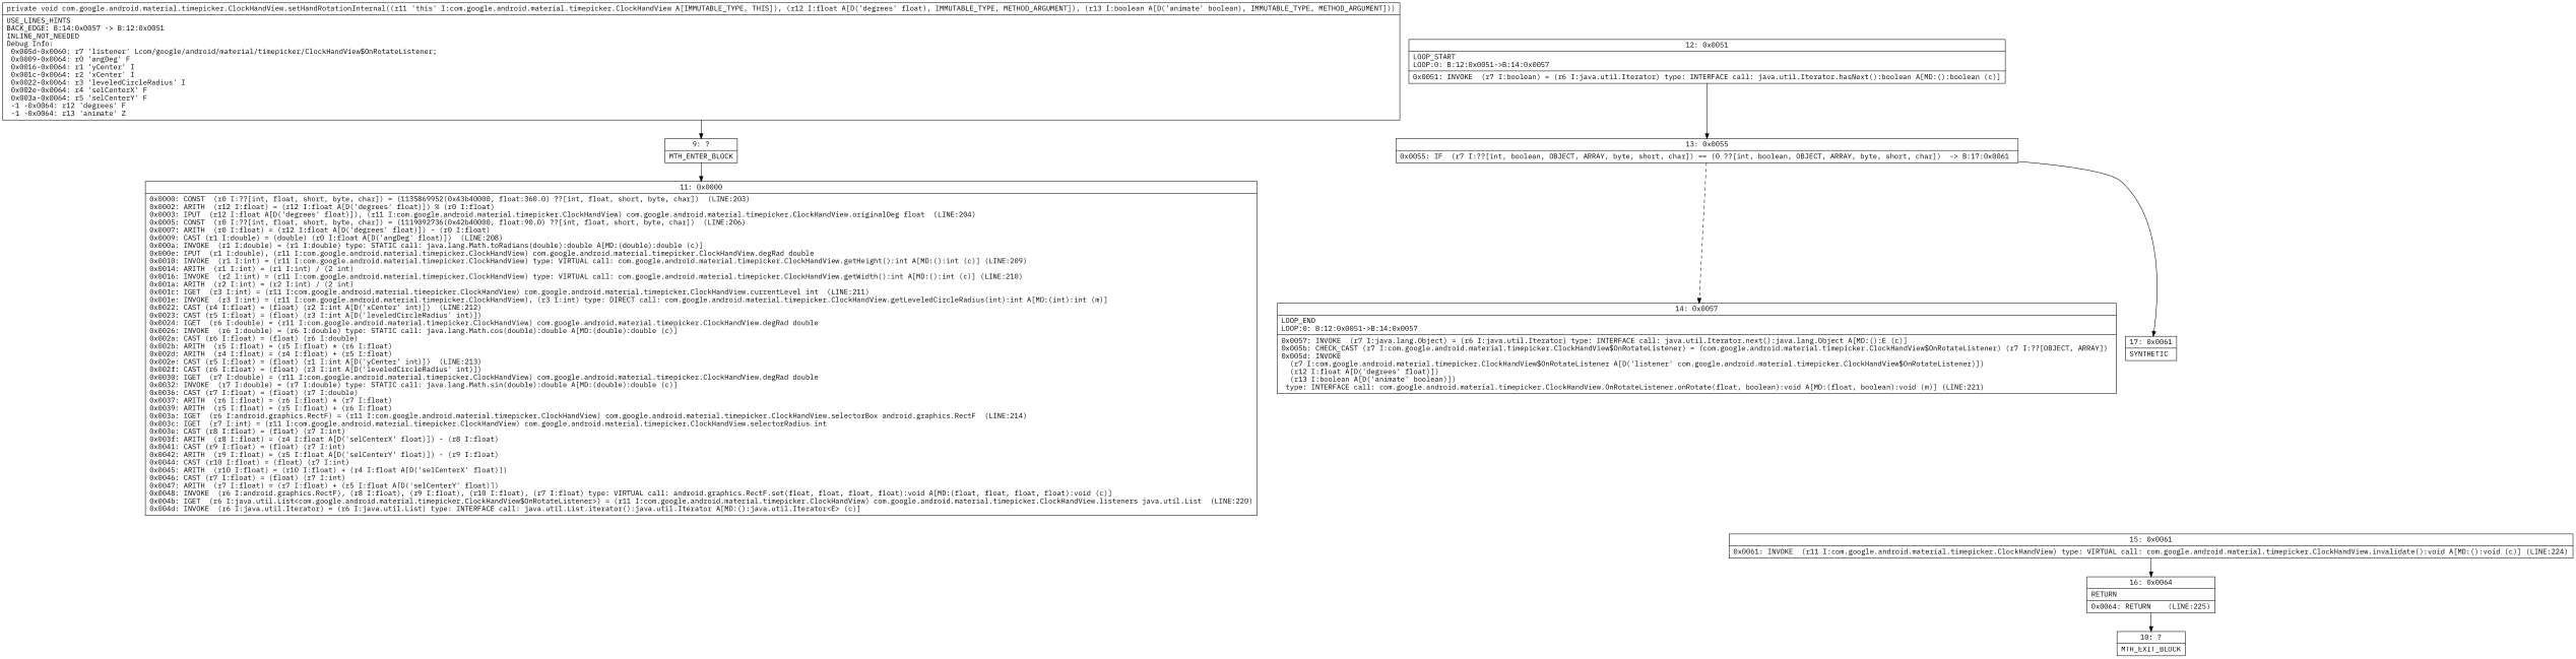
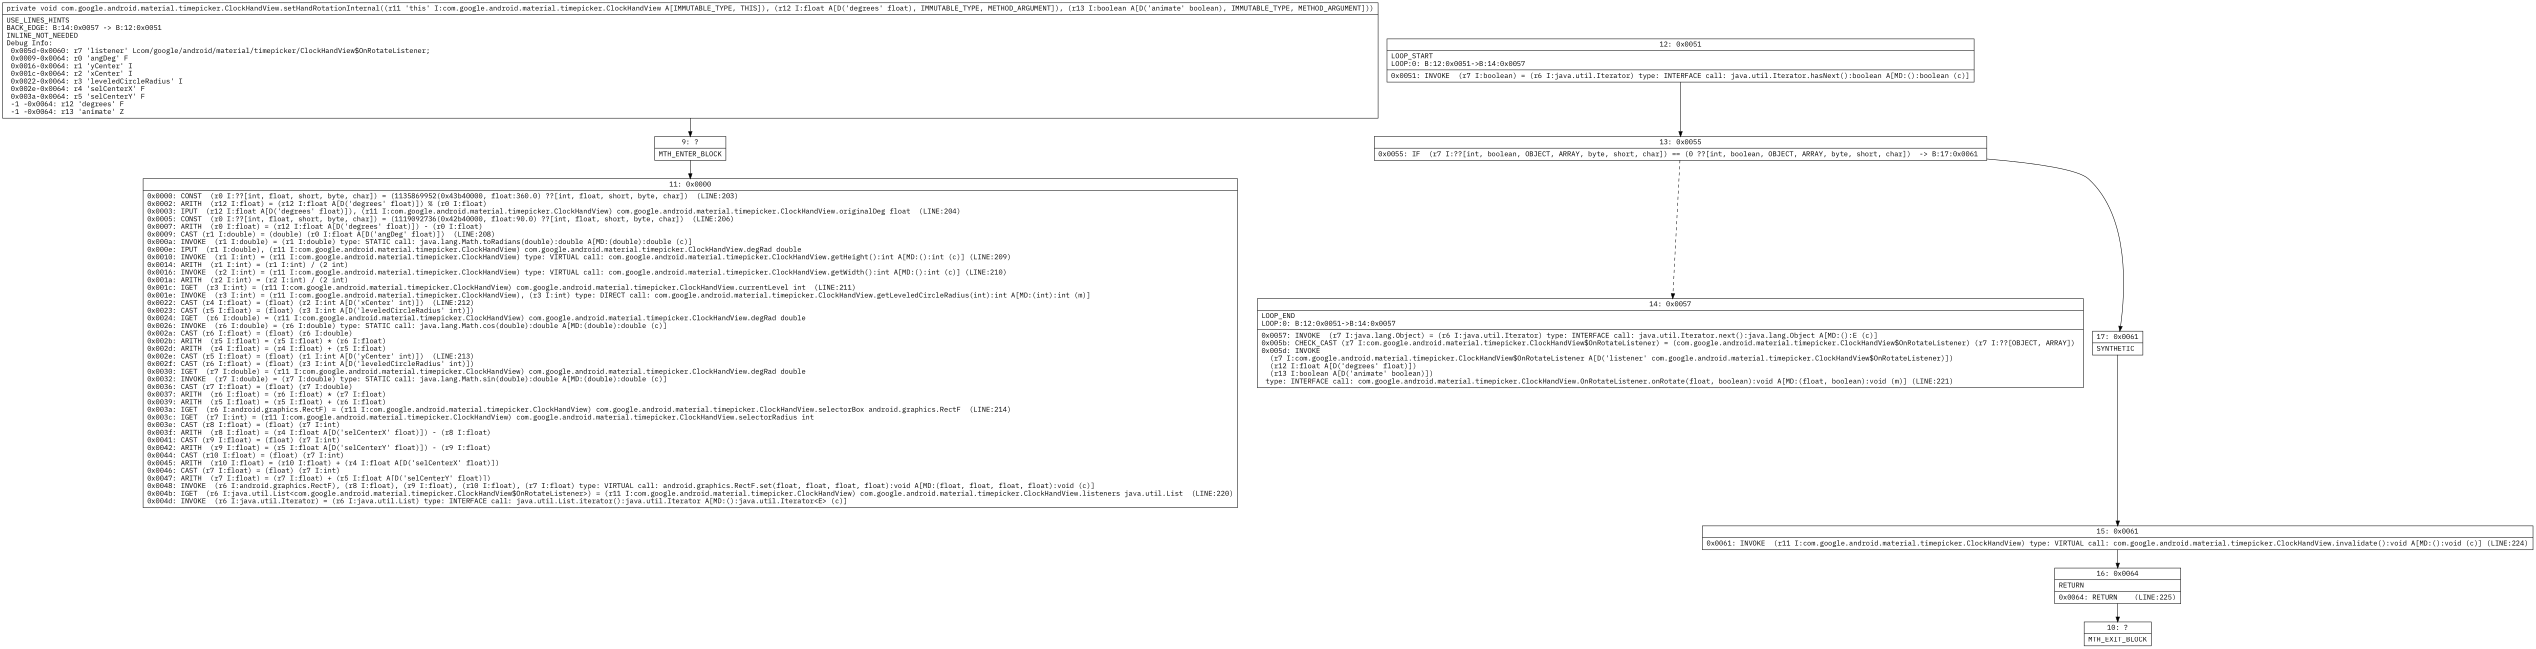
  digraph {
    fontname="IBM Plex Mono"
    node [fontname="IBM Plex Mono" shape=record]
    edge [fontname="IBM Plex Mono"]
    n1 [label="{9\:\ ?|MTH_ENTER_BLOCK\l}"]
    n2 [label="{11\:\ 0x0000|0x0000: CONST  (r0 I:??[int, float, short, byte, char]) = (1135869952(0x43b40000, float:360.0) ??[int, float, short, byte, char])  (LINE:203)\l0x0002: ARITH  (r12 I:float) = (r12 I:float A[D('degrees' float)]) % (r0 I:float) \l0x0003: IPUT  (r12 I:float A[D('degrees' float)]), (r11 I:com.google.android.material.timepicker.ClockHandView) com.google.android.material.timepicker.ClockHandView.originalDeg float  (LINE:204)\l0x0005: CONST  (r0 I:??[int, float, short, byte, char]) = (1119092736(0x42b40000, float:90.0) ??[int, float, short, byte, char])  (LINE:206)\l0x0007: ARITH  (r0 I:float) = (r12 I:float A[D('degrees' float)]) \- (r0 I:float) \l0x0009: CAST (r1 I:double) = (double) (r0 I:float A[D('angDeg' float)])  (LINE:208)\l0x000a: INVOKE  (r1 I:double) = (r1 I:double) type: STATIC call: java.lang.Math.toRadians(double):double A[MD:(double):double (c)]\l0x000e: IPUT  (r1 I:double), (r11 I:com.google.android.material.timepicker.ClockHandView) com.google.android.material.timepicker.ClockHandView.degRad double \l0x0010: INVOKE  (r1 I:int) = (r11 I:com.google.android.material.timepicker.ClockHandView) type: VIRTUAL call: com.google.android.material.timepicker.ClockHandView.getHeight():int A[MD:():int (c)] (LINE:209)\l0x0014: ARITH  (r1 I:int) = (r1 I:int) \/ (2 int) \l0x0016: INVOKE  (r2 I:int) = (r11 I:com.google.android.material.timepicker.ClockHandView) type: VIRTUAL call: com.google.android.material.timepicker.ClockHandView.getWidth():int A[MD:():int (c)] (LINE:210)\l0x001a: ARITH  (r2 I:int) = (r2 I:int) \/ (2 int) \l0x001c: IGET  (r3 I:int) = (r11 I:com.google.android.material.timepicker.ClockHandView) com.google.android.material.timepicker.ClockHandView.currentLevel int  (LINE:211)\l0x001e: INVOKE  (r3 I:int) = (r11 I:com.google.android.material.timepicker.ClockHandView), (r3 I:int) type: DIRECT call: com.google.android.material.timepicker.ClockHandView.getLeveledCircleRadius(int):int A[MD:(int):int (m)]\l0x0022: CAST (r4 I:float) = (float) (r2 I:int A[D('xCenter' int)])  (LINE:212)\l0x0023: CAST (r5 I:float) = (float) (r3 I:int A[D('leveledCircleRadius' int)]) \l0x0024: IGET  (r6 I:double) = (r11 I:com.google.android.material.timepicker.ClockHandView) com.google.android.material.timepicker.ClockHandView.degRad double \l0x0026: INVOKE  (r6 I:double) = (r6 I:double) type: STATIC call: java.lang.Math.cos(double):double A[MD:(double):double (c)]\l0x002a: CAST (r6 I:float) = (float) (r6 I:double) \l0x002b: ARITH  (r5 I:float) = (r5 I:float) * (r6 I:float) \l0x002d: ARITH  (r4 I:float) = (r4 I:float) + (r5 I:float) \l0x002e: CAST (r5 I:float) = (float) (r1 I:int A[D('yCenter' int)])  (LINE:213)\l0x002f: CAST (r6 I:float) = (float) (r3 I:int A[D('leveledCircleRadius' int)]) \l0x0030: IGET  (r7 I:double) = (r11 I:com.google.android.material.timepicker.ClockHandView) com.google.android.material.timepicker.ClockHandView.degRad double \l0x0032: INVOKE  (r7 I:double) = (r7 I:double) type: STATIC call: java.lang.Math.sin(double):double A[MD:(double):double (c)]\l0x0036: CAST (r7 I:float) = (float) (r7 I:double) \l0x0037: ARITH  (r6 I:float) = (r6 I:float) * (r7 I:float) \l0x0039: ARITH  (r5 I:float) = (r5 I:float) + (r6 I:float) \l0x003a: IGET  (r6 I:android.graphics.RectF) = (r11 I:com.google.android.material.timepicker.ClockHandView) com.google.android.material.timepicker.ClockHandView.selectorBox android.graphics.RectF  (LINE:214)\l0x003c: IGET  (r7 I:int) = (r11 I:com.google.android.material.timepicker.ClockHandView) com.google.android.material.timepicker.ClockHandView.selectorRadius int \l0x003e: CAST (r8 I:float) = (float) (r7 I:int) \l0x003f: ARITH  (r8 I:float) = (r4 I:float A[D('selCenterX' float)]) \- (r8 I:float) \l0x0041: CAST (r9 I:float) = (float) (r7 I:int) \l0x0042: ARITH  (r9 I:float) = (r5 I:float A[D('selCenterY' float)]) \- (r9 I:float) \l0x0044: CAST (r10 I:float) = (float) (r7 I:int) \l0x0045: ARITH  (r10 I:float) = (r10 I:float) + (r4 I:float A[D('selCenterX' float)]) \l0x0046: CAST (r7 I:float) = (float) (r7 I:int) \l0x0047: ARITH  (r7 I:float) = (r7 I:float) + (r5 I:float A[D('selCenterY' float)]) \l0x0048: INVOKE  (r6 I:android.graphics.RectF), (r8 I:float), (r9 I:float), (r10 I:float), (r7 I:float) type: VIRTUAL call: android.graphics.RectF.set(float, float, float, float):void A[MD:(float, float, float, float):void (c)]\l0x004b: IGET  (r6 I:java.util.List\<com.google.android.material.timepicker.ClockHandView$OnRotateListener\>) = (r11 I:com.google.android.material.timepicker.ClockHandView) com.google.android.material.timepicker.ClockHandView.listeners java.util.List  (LINE:220)\l0x004d: INVOKE  (r6 I:java.util.Iterator) = (r6 I:java.util.List) type: INTERFACE call: java.util.List.iterator():java.util.Iterator A[MD:():java.util.Iterator\<E\> (c)]\l}"]
    n3 [label="{12\:\ 0x0051|LOOP_START\lLOOP:0: B:12:0x0051\-\>B:14:0x0057\l|0x0051: INVOKE  (r7 I:boolean) = (r6 I:java.util.Iterator) type: INTERFACE call: java.util.Iterator.hasNext():boolean A[MD:():boolean (c)]\l}"]
    n4 [label="{13\:\ 0x0055|0x0055: IF  (r7 I:??[int, boolean, OBJECT, ARRAY, byte, short, char]) == (0 ??[int, boolean, OBJECT, ARRAY, byte, short, char])  \-\> B:17:0x0061 \l}"]
    n5 [label="{14\:\ 0x0057|LOOP_END\lLOOP:0: B:12:0x0051\-\>B:14:0x0057\l|0x0057: INVOKE  (r7 I:java.lang.Object) = (r6 I:java.util.Iterator) type: INTERFACE call: java.util.Iterator.next():java.lang.Object A[MD:():E (c)]\l0x005b: CHECK_CAST (r7 I:com.google.android.material.timepicker.ClockHandView$OnRotateListener) = (com.google.android.material.timepicker.ClockHandView$OnRotateListener) (r7 I:??[OBJECT, ARRAY]) \l0x005d: INVOKE  \l  (r7 I:com.google.android.material.timepicker.ClockHandView$OnRotateListener A[D('listener' com.google.android.material.timepicker.ClockHandView$OnRotateListener)])\l  (r12 I:float A[D('degrees' float)])\l  (r13 I:boolean A[D('animate' boolean)])\l type: INTERFACE call: com.google.android.material.timepicker.ClockHandView.OnRotateListener.onRotate(float, boolean):void A[MD:(float, boolean):void (m)] (LINE:221)\l}"]
    n6 [label="{17\:\ 0x0061|SYNTHETIC\l}"]
    n7 [label="{15\:\ 0x0061|0x0061: INVOKE  (r11 I:com.google.android.material.timepicker.ClockHandView) type: VIRTUAL call: com.google.android.material.timepicker.ClockHandView.invalidate():void A[MD:():void (c)] (LINE:224)\l}"]
    n8 [label="{16\:\ 0x0064|RETURN\l|0x0064: RETURN    (LINE:225)\l}"]
    n9 [label="{10\:\ ?|MTH_EXIT_BLOCK\l}"]
    n10 [label="{private void com.google.android.material.timepicker.ClockHandView.setHandRotationInternal((r11 'this' I:com.google.android.material.timepicker.ClockHandView A[IMMUTABLE_TYPE, THIS]), (r12 I:float A[D('degrees' float), IMMUTABLE_TYPE, METHOD_ARGUMENT]), (r13 I:boolean A[D('animate' boolean), IMMUTABLE_TYPE, METHOD_ARGUMENT]))  | USE_LINES_HINTS\lBACK_EDGE: B:14:0x0057 \-\> B:12:0x0051\lINLINE_NOT_NEEDED\lDebug Info:\l  0x005d\-0x0060: r7 'listener' Lcom\/google\/android\/material\/timepicker\/ClockHandView$OnRotateListener;\l  0x0009\-0x0064: r0 'angDeg' F\l  0x0016\-0x0064: r1 'yCenter' I\l  0x001c\-0x0064: r2 'xCenter' I\l  0x0022\-0x0064: r3 'leveledCircleRadius' I\l  0x002e\-0x0064: r4 'selCenterX' F\l  0x003a\-0x0064: r5 'selCenterY' F\l  \-1 \-0x0064: r12 'degrees' F\l  \-1 \-0x0064: r13 'animate' Z\l}"]
    n1 -> n2
    n3 -> n4
    n4 -> n5 [style=dashed]
    n4 -> n6
+   n6 -> n7
    n7 -> n8
    n8 -> n9
    n10 -> n1
  }
